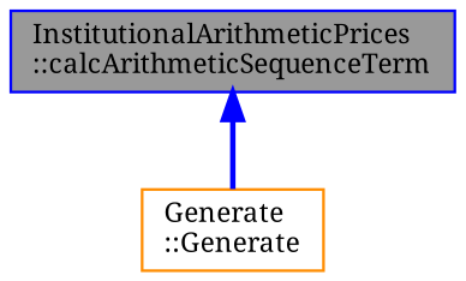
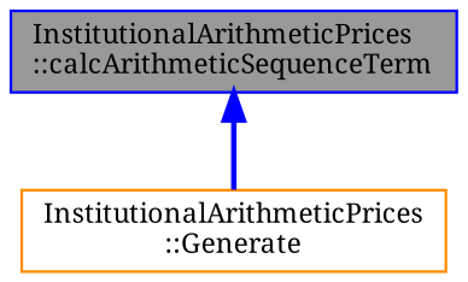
  digraph {
    rankdir=TB
    fontname="Noto Serif"
    node [fontname="Noto Serif" fontsize=10 shape=box style=filled]
    n1 [color=blue fillcolor=grey60 fontcolor=black height=0.2 label="InstitutionalArithmeticPrices\l::calcArithmeticSequenceTerm" width=0.4]
-   n2 [color=darkorange fillcolor=white height=0.2 label="Generate\l::Generate" width=0.4]
+   n2 [color=darkorange fillcolor=white height=0.2 label="InstitutionalArithmeticPrices\l::Generate" width=0.4]
    n1 -> n2 [color=blue dir=back fontname="Noto Serif" fontsize=10 labelfontname=Helvetica labelfontsize=10 style=bold]
  }
